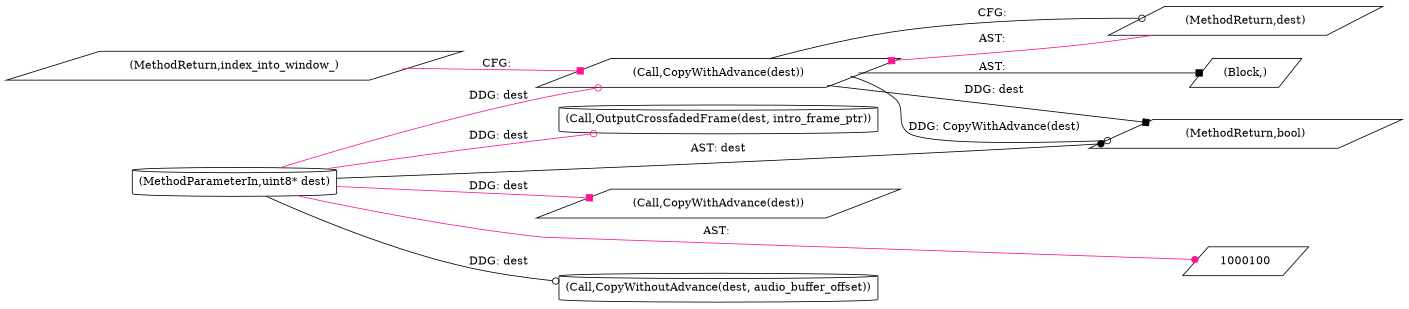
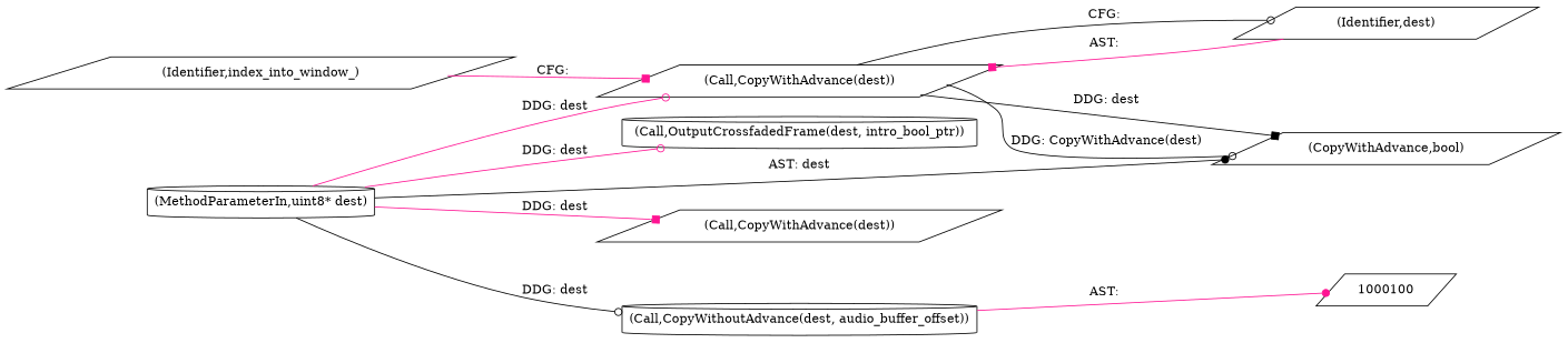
  digraph {
    fontname="DejaVu Serif"
    rankdir=LR
    node [fontname="DejaVu Serif" shape=parallelogram]
    edge [arrowhead=box color=black fontname="DejaVu Serif"]
    n1 [label="(Call,CopyWithAdvance(dest))"]
-   n2 [label="(Block,)"]
-   n3 [label="(MethodReturn,bool)"]
-   n4 [label="(MethodReturn,dest)"]
+   n3 [label="(CopyWithAdvance,bool)"]
+   n4 [label="(Identifier,dest)"]
    n5 [label="(MethodParameterIn,uint8* dest)" shape=cylinder]
    n6 [label="(Call,CopyWithAdvance(dest))"]
    n7 [label="(Call,CopyWithoutAdvance(dest, audio_buffer_offset))" shape=cylinder]
-   n8 [label="(Call,OutputCrossfadedFrame(dest, intro_frame_ptr))" shape=cylinder]
+   n8 [label="(Call,OutputCrossfadedFrame(dest, intro_bool_ptr))" shape=cylinder]
    1000100
-   n10 [label="(MethodReturn,index_into_window_)"]
-   n1 -> n2 [label="AST: "]
+   n10 [label="(Identifier,index_into_window_)"]
    n1 -> n3 [arrowhead=odot label="DDG: CopyWithAdvance(dest)"]
    n1 -> n3 [label="DDG: dest"]
    n1 -> n4 [arrowhead=odot label="CFG: "]
    n4 -> n1 [color=deeppink label="AST: "]
    n5 -> n1 [arrowhead=odot color=deeppink label="DDG: dest"]
    n5 -> n3 [arrowhead=dot label="AST: dest"]
    n5 -> n6 [color=deeppink label="DDG: dest"]
    n5 -> n7 [arrowhead=odot label="DDG: dest"]
    n5 -> n8 [arrowhead=odot color=deeppink label="DDG: dest"]
-   n5 -> 1000100 [arrowhead=dot color=deeppink label="AST: "]
+   n7 -> 1000100 [arrowhead=dot color=deeppink label="AST: "]
    n10 -> n1 [color=deeppink label="CFG: "]
  }
